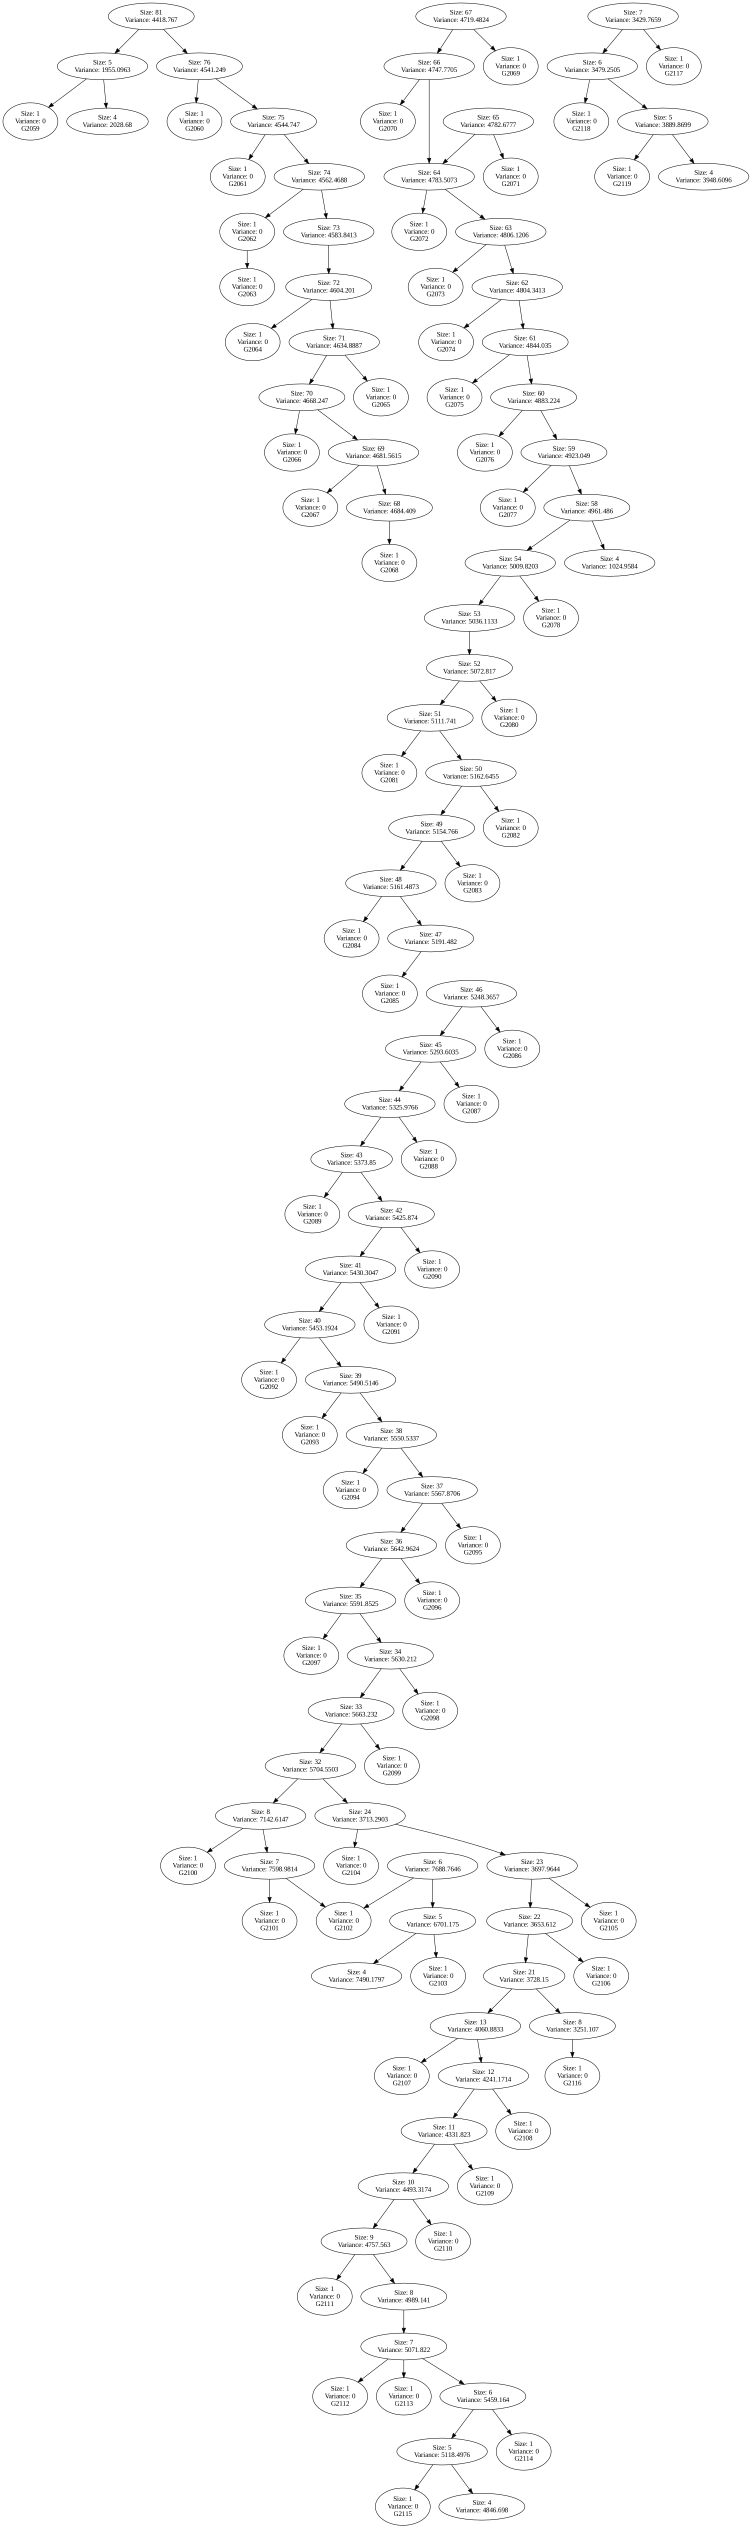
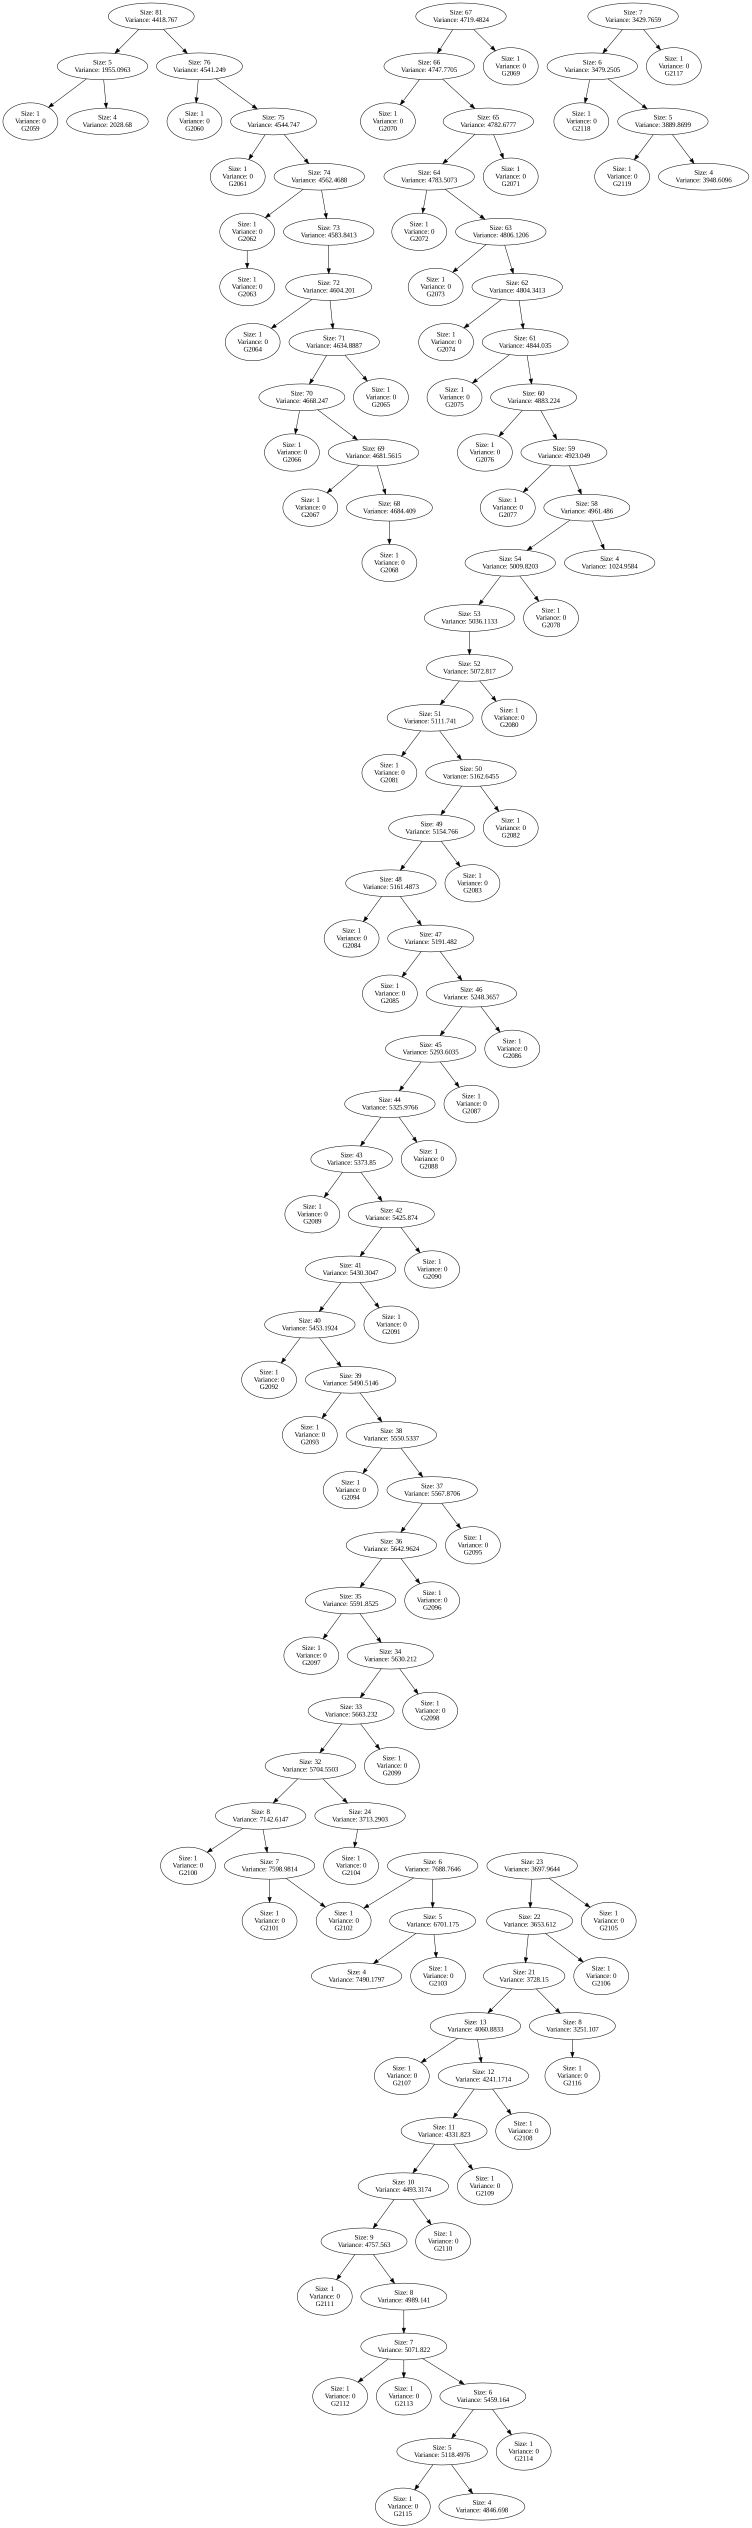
  digraph {
    L=50
    fontname="Liberation Serif"
    node [fontname="Liberation Serif"]
    edge [fontname="Liberation Serif"]
    "Size: 81\nVariance: 4418.767"
    "Size: 5\nVariance: 1955.0963"
    "Size: 76\nVariance: 4541.249"
    "Size: 1\nVariance: 0\nG2059"
    "Size: 4\nVariance: 2028.68"
    "Size: 1\nVariance: 0\nG2060"
    "Size: 75\nVariance: 4544.747"
    "Size: 1\nVariance: 0\nG2061"
    "Size: 74\nVariance: 4562.4688"
    "Size: 1\nVariance: 0\nG2062"
    "Size: 73\nVariance: 4583.8413"
    "Size: 1\nVariance: 0\nG2063"
    "Size: 72\nVariance: 4604.201"
    "Size: 1\nVariance: 0\nG2064"
    "Size: 71\nVariance: 4634.8887"
    "Size: 70\nVariance: 4668.247"
    "Size: 1\nVariance: 0\nG2065"
    "Size: 1\nVariance: 0\nG2066"
    "Size: 69\nVariance: 4681.5615"
    "Size: 1\nVariance: 0\nG2067"
    "Size: 68\nVariance: 4684.409"
    "Size: 1\nVariance: 0\nG2068"
    "Size: 67\nVariance: 4719.4824"
    "Size: 66\nVariance: 4747.7705"
    "Size: 1\nVariance: 0\nG2069"
    "Size: 1\nVariance: 0\nG2070"
    "Size: 65\nVariance: 4782.6777"
    "Size: 64\nVariance: 4783.5073"
    "Size: 1\nVariance: 0\nG2071"
    "Size: 1\nVariance: 0\nG2072"
    "Size: 63\nVariance: 4806.1206"
    "Size: 1\nVariance: 0\nG2073"
    "Size: 62\nVariance: 4804.3413"
    "Size: 1\nVariance: 0\nG2074"
    "Size: 61\nVariance: 4844.035"
    "Size: 1\nVariance: 0\nG2075"
    "Size: 60\nVariance: 4883.224"
    "Size: 1\nVariance: 0\nG2076"
    "Size: 59\nVariance: 4923.049"
    "Size: 1\nVariance: 0\nG2077"
    "Size: 58\nVariance: 4961.486"
    "Size: 54\nVariance: 5009.8203"
    "Size: 4\nVariance: 1024.9584"
    "Size: 53\nVariance: 5036.1133"
    "Size: 1\nVariance: 0\nG2078"
    "Size: 52\nVariance: 5072.817"
    "Size: 51\nVariance: 5111.741"
    "Size: 1\nVariance: 0\nG2080"
    "Size: 1\nVariance: 0\nG2081"
    "Size: 50\nVariance: 5162.6455"
    "Size: 49\nVariance: 5154.766"
    "Size: 1\nVariance: 0\nG2082"
    "Size: 48\nVariance: 5161.4873"
    "Size: 1\nVariance: 0\nG2083"
    "Size: 1\nVariance: 0\nG2084"
    "Size: 47\nVariance: 5191.482"
    "Size: 1\nVariance: 0\nG2085"
    "Size: 46\nVariance: 5248.3657"
    "Size: 45\nVariance: 5293.6035"
    "Size: 1\nVariance: 0\nG2086"
    "Size: 44\nVariance: 5325.9766"
    "Size: 1\nVariance: 0\nG2087"
    "Size: 43\nVariance: 5373.85"
    "Size: 1\nVariance: 0\nG2088"
    "Size: 1\nVariance: 0\nG2089"
    "Size: 42\nVariance: 5425.874"
    "Size: 41\nVariance: 5430.3047"
    "Size: 1\nVariance: 0\nG2090"
    "Size: 40\nVariance: 5453.1924"
    "Size: 1\nVariance: 0\nG2091"
    "Size: 1\nVariance: 0\nG2092"
    "Size: 39\nVariance: 5490.5146"
    "Size: 1\nVariance: 0\nG2093"
    "Size: 38\nVariance: 5550.5337"
    "Size: 1\nVariance: 0\nG2094"
    "Size: 37\nVariance: 5567.8706"
    "Size: 36\nVariance: 5642.9624"
    "Size: 1\nVariance: 0\nG2095"
    "Size: 35\nVariance: 5591.8525"
    "Size: 1\nVariance: 0\nG2096"
    "Size: 1\nVariance: 0\nG2097"
    "Size: 34\nVariance: 5630.212"
    "Size: 33\nVariance: 5663.232"
    "Size: 1\nVariance: 0\nG2098"
    "Size: 32\nVariance: 5704.5503"
    "Size: 1\nVariance: 0\nG2099"
    "Size: 8\nVariance: 7142.6147"
    "Size: 24\nVariance: 3713.2903"
    "Size: 7\nVariance: 7598.9814"
    "Size: 1\nVariance: 0\nG2100"
    "Size: 23\nVariance: 3697.9644"
    "Size: 1\nVariance: 0\nG2104"
    "Size: 1\nVariance: 0\nG2101"
    "Size: 1\nVariance: 0\nG2102"
    "Size: 1\nVariance: 0\nG2105"
    "Size: 22\nVariance: 3653.612"
    "Size: 6\nVariance: 7688.7646"
    "Size: 5\nVariance: 6701.175"
    "Size: 4\nVariance: 7490.1797"
    "Size: 1\nVariance: 0\nG2103"
    "Size: 21\nVariance: 3728.15"
    "Size: 1\nVariance: 0\nG2106"
    "Size: 13\nVariance: 4060.8833"
    "Size: 8\nVariance: 3251.107"
    "Size: 12\nVariance: 4241.1714"
    "Size: 1\nVariance: 0\nG2107"
    "Size: 1\nVariance: 0\nG2116"
    "Size: 11\nVariance: 4331.823"
    "Size: 1\nVariance: 0\nG2108"
    "Size: 7\nVariance: 3429.7659"
    "Size: 6\nVariance: 3479.2505"
    "Size: 1\nVariance: 0\nG2117"
    "Size: 10\nVariance: 4493.3174"
    "Size: 1\nVariance: 0\nG2109"
    "Size: 9\nVariance: 4757.563"
    "Size: 1\nVariance: 0\nG2110"
    "Size: 1\nVariance: 0\nG2111"
    "Size: 8\nVariance: 4989.141"
    "Size: 7\nVariance: 5071.822"
    "Size: 1\nVariance: 0\nG2112"
    "Size: 1\nVariance: 0\nG2113"
    "Size: 6\nVariance: 5459.164"
    "Size: 5\nVariance: 5118.4976"
    "Size: 1\nVariance: 0\nG2114"
    "Size: 1\nVariance: 0\nG2115"
    "Size: 4\nVariance: 4846.698"
    "Size: 1\nVariance: 0\nG2118"
    "Size: 5\nVariance: 3889.8699"
    "Size: 1\nVariance: 0\nG2119"
    "Size: 4\nVariance: 3948.6096"
    "Size: 81\nVariance: 4418.767" -> "Size: 5\nVariance: 1955.0963"
    "Size: 81\nVariance: 4418.767" -> "Size: 76\nVariance: 4541.249"
    "Size: 5\nVariance: 1955.0963" -> "Size: 1\nVariance: 0\nG2059"
    "Size: 5\nVariance: 1955.0963" -> "Size: 4\nVariance: 2028.68"
    "Size: 76\nVariance: 4541.249" -> "Size: 1\nVariance: 0\nG2060"
    "Size: 76\nVariance: 4541.249" -> "Size: 75\nVariance: 4544.747"
    "Size: 75\nVariance: 4544.747" -> "Size: 1\nVariance: 0\nG2061"
    "Size: 75\nVariance: 4544.747" -> "Size: 74\nVariance: 4562.4688"
    "Size: 74\nVariance: 4562.4688" -> "Size: 1\nVariance: 0\nG2062"
    "Size: 74\nVariance: 4562.4688" -> "Size: 73\nVariance: 4583.8413"
    "Size: 1\nVariance: 0\nG2062" -> "Size: 1\nVariance: 0\nG2063"
    "Size: 73\nVariance: 4583.8413" -> "Size: 72\nVariance: 4604.201"
    "Size: 72\nVariance: 4604.201" -> "Size: 1\nVariance: 0\nG2064"
    "Size: 72\nVariance: 4604.201" -> "Size: 71\nVariance: 4634.8887"
    "Size: 71\nVariance: 4634.8887" -> "Size: 70\nVariance: 4668.247"
    "Size: 71\nVariance: 4634.8887" -> "Size: 1\nVariance: 0\nG2065"
    "Size: 70\nVariance: 4668.247" -> "Size: 1\nVariance: 0\nG2066"
    "Size: 70\nVariance: 4668.247" -> "Size: 69\nVariance: 4681.5615"
    "Size: 69\nVariance: 4681.5615" -> "Size: 1\nVariance: 0\nG2067"
    "Size: 69\nVariance: 4681.5615" -> "Size: 68\nVariance: 4684.409"
    "Size: 68\nVariance: 4684.409" -> "Size: 1\nVariance: 0\nG2068"
    "Size: 67\nVariance: 4719.4824" -> "Size: 66\nVariance: 4747.7705"
    "Size: 67\nVariance: 4719.4824" -> "Size: 1\nVariance: 0\nG2069"
    "Size: 66\nVariance: 4747.7705" -> "Size: 1\nVariance: 0\nG2070"
-   "Size: 66\nVariance: 4747.7705" -> "Size: 64\nVariance: 4783.5073"
+   "Size: 66\nVariance: 4747.7705" -> "Size: 65\nVariance: 4782.6777"
    "Size: 65\nVariance: 4782.6777" -> "Size: 64\nVariance: 4783.5073"
    "Size: 65\nVariance: 4782.6777" -> "Size: 1\nVariance: 0\nG2071"
    "Size: 64\nVariance: 4783.5073" -> "Size: 1\nVariance: 0\nG2072"
    "Size: 64\nVariance: 4783.5073" -> "Size: 63\nVariance: 4806.1206"
    "Size: 63\nVariance: 4806.1206" -> "Size: 1\nVariance: 0\nG2073"
    "Size: 63\nVariance: 4806.1206" -> "Size: 62\nVariance: 4804.3413"
    "Size: 62\nVariance: 4804.3413" -> "Size: 1\nVariance: 0\nG2074"
    "Size: 62\nVariance: 4804.3413" -> "Size: 61\nVariance: 4844.035"
    "Size: 61\nVariance: 4844.035" -> "Size: 1\nVariance: 0\nG2075"
    "Size: 61\nVariance: 4844.035" -> "Size: 60\nVariance: 4883.224"
    "Size: 60\nVariance: 4883.224" -> "Size: 1\nVariance: 0\nG2076"
    "Size: 60\nVariance: 4883.224" -> "Size: 59\nVariance: 4923.049"
    "Size: 59\nVariance: 4923.049" -> "Size: 1\nVariance: 0\nG2077"
    "Size: 59\nVariance: 4923.049" -> "Size: 58\nVariance: 4961.486"
    "Size: 58\nVariance: 4961.486" -> "Size: 54\nVariance: 5009.8203"
    "Size: 58\nVariance: 4961.486" -> "Size: 4\nVariance: 1024.9584"
    "Size: 54\nVariance: 5009.8203" -> "Size: 53\nVariance: 5036.1133"
    "Size: 54\nVariance: 5009.8203" -> "Size: 1\nVariance: 0\nG2078"
    "Size: 53\nVariance: 5036.1133" -> "Size: 52\nVariance: 5072.817"
    "Size: 52\nVariance: 5072.817" -> "Size: 51\nVariance: 5111.741"
    "Size: 52\nVariance: 5072.817" -> "Size: 1\nVariance: 0\nG2080"
    "Size: 51\nVariance: 5111.741" -> "Size: 1\nVariance: 0\nG2081"
    "Size: 51\nVariance: 5111.741" -> "Size: 50\nVariance: 5162.6455"
    "Size: 50\nVariance: 5162.6455" -> "Size: 49\nVariance: 5154.766"
    "Size: 50\nVariance: 5162.6455" -> "Size: 1\nVariance: 0\nG2082"
    "Size: 49\nVariance: 5154.766" -> "Size: 48\nVariance: 5161.4873"
    "Size: 49\nVariance: 5154.766" -> "Size: 1\nVariance: 0\nG2083"
    "Size: 48\nVariance: 5161.4873" -> "Size: 1\nVariance: 0\nG2084"
    "Size: 48\nVariance: 5161.4873" -> "Size: 47\nVariance: 5191.482"
    "Size: 47\nVariance: 5191.482" -> "Size: 1\nVariance: 0\nG2085"
+   "Size: 47\nVariance: 5191.482" -> "Size: 46\nVariance: 5248.3657"
    "Size: 46\nVariance: 5248.3657" -> "Size: 45\nVariance: 5293.6035"
    "Size: 46\nVariance: 5248.3657" -> "Size: 1\nVariance: 0\nG2086"
    "Size: 45\nVariance: 5293.6035" -> "Size: 44\nVariance: 5325.9766"
    "Size: 45\nVariance: 5293.6035" -> "Size: 1\nVariance: 0\nG2087"
    "Size: 44\nVariance: 5325.9766" -> "Size: 43\nVariance: 5373.85"
    "Size: 44\nVariance: 5325.9766" -> "Size: 1\nVariance: 0\nG2088"
    "Size: 43\nVariance: 5373.85" -> "Size: 1\nVariance: 0\nG2089"
    "Size: 43\nVariance: 5373.85" -> "Size: 42\nVariance: 5425.874"
    "Size: 42\nVariance: 5425.874" -> "Size: 41\nVariance: 5430.3047"
    "Size: 42\nVariance: 5425.874" -> "Size: 1\nVariance: 0\nG2090"
    "Size: 41\nVariance: 5430.3047" -> "Size: 40\nVariance: 5453.1924"
    "Size: 41\nVariance: 5430.3047" -> "Size: 1\nVariance: 0\nG2091"
    "Size: 40\nVariance: 5453.1924" -> "Size: 1\nVariance: 0\nG2092"
    "Size: 40\nVariance: 5453.1924" -> "Size: 39\nVariance: 5490.5146"
    "Size: 39\nVariance: 5490.5146" -> "Size: 1\nVariance: 0\nG2093"
    "Size: 39\nVariance: 5490.5146" -> "Size: 38\nVariance: 5550.5337"
    "Size: 38\nVariance: 5550.5337" -> "Size: 1\nVariance: 0\nG2094"
    "Size: 38\nVariance: 5550.5337" -> "Size: 37\nVariance: 5567.8706"
    "Size: 37\nVariance: 5567.8706" -> "Size: 36\nVariance: 5642.9624"
    "Size: 37\nVariance: 5567.8706" -> "Size: 1\nVariance: 0\nG2095"
    "Size: 36\nVariance: 5642.9624" -> "Size: 35\nVariance: 5591.8525"
    "Size: 36\nVariance: 5642.9624" -> "Size: 1\nVariance: 0\nG2096"
    "Size: 35\nVariance: 5591.8525" -> "Size: 1\nVariance: 0\nG2097"
    "Size: 35\nVariance: 5591.8525" -> "Size: 34\nVariance: 5630.212"
    "Size: 34\nVariance: 5630.212" -> "Size: 33\nVariance: 5663.232"
    "Size: 34\nVariance: 5630.212" -> "Size: 1\nVariance: 0\nG2098"
    "Size: 33\nVariance: 5663.232" -> "Size: 32\nVariance: 5704.5503"
    "Size: 33\nVariance: 5663.232" -> "Size: 1\nVariance: 0\nG2099"
    "Size: 32\nVariance: 5704.5503" -> "Size: 8\nVariance: 7142.6147"
    "Size: 32\nVariance: 5704.5503" -> "Size: 24\nVariance: 3713.2903"
    "Size: 8\nVariance: 7142.6147" -> "Size: 7\nVariance: 7598.9814"
    "Size: 8\nVariance: 7142.6147" -> "Size: 1\nVariance: 0\nG2100"
-   "Size: 24\nVariance: 3713.2903" -> "Size: 23\nVariance: 3697.9644"
    "Size: 24\nVariance: 3713.2903" -> "Size: 1\nVariance: 0\nG2104"
    "Size: 7\nVariance: 7598.9814" -> "Size: 1\nVariance: 0\nG2101"
    "Size: 7\nVariance: 7598.9814" -> "Size: 1\nVariance: 0\nG2102"
    "Size: 23\nVariance: 3697.9644" -> "Size: 1\nVariance: 0\nG2105"
    "Size: 23\nVariance: 3697.9644" -> "Size: 22\nVariance: 3653.612"
    "Size: 22\nVariance: 3653.612" -> "Size: 21\nVariance: 3728.15"
    "Size: 22\nVariance: 3653.612" -> "Size: 1\nVariance: 0\nG2106"
    "Size: 6\nVariance: 7688.7646" -> "Size: 1\nVariance: 0\nG2102"
    "Size: 6\nVariance: 7688.7646" -> "Size: 5\nVariance: 6701.175"
    "Size: 5\nVariance: 6701.175" -> "Size: 4\nVariance: 7490.1797"
    "Size: 5\nVariance: 6701.175" -> "Size: 1\nVariance: 0\nG2103"
    "Size: 21\nVariance: 3728.15" -> "Size: 13\nVariance: 4060.8833"
    "Size: 21\nVariance: 3728.15" -> "Size: 8\nVariance: 3251.107"
    "Size: 13\nVariance: 4060.8833" -> "Size: 12\nVariance: 4241.1714"
    "Size: 13\nVariance: 4060.8833" -> "Size: 1\nVariance: 0\nG2107"
    "Size: 8\nVariance: 3251.107" -> "Size: 1\nVariance: 0\nG2116"
    "Size: 12\nVariance: 4241.1714" -> "Size: 11\nVariance: 4331.823"
    "Size: 12\nVariance: 4241.1714" -> "Size: 1\nVariance: 0\nG2108"
    "Size: 11\nVariance: 4331.823" -> "Size: 10\nVariance: 4493.3174"
    "Size: 11\nVariance: 4331.823" -> "Size: 1\nVariance: 0\nG2109"
    "Size: 7\nVariance: 3429.7659" -> "Size: 6\nVariance: 3479.2505"
    "Size: 7\nVariance: 3429.7659" -> "Size: 1\nVariance: 0\nG2117"
    "Size: 6\nVariance: 3479.2505" -> "Size: 1\nVariance: 0\nG2118"
    "Size: 6\nVariance: 3479.2505" -> "Size: 5\nVariance: 3889.8699"
    "Size: 10\nVariance: 4493.3174" -> "Size: 9\nVariance: 4757.563"
    "Size: 10\nVariance: 4493.3174" -> "Size: 1\nVariance: 0\nG2110"
    "Size: 9\nVariance: 4757.563" -> "Size: 1\nVariance: 0\nG2111"
    "Size: 9\nVariance: 4757.563" -> "Size: 8\nVariance: 4989.141"
    "Size: 8\nVariance: 4989.141" -> "Size: 7\nVariance: 5071.822"
    "Size: 7\nVariance: 5071.822" -> "Size: 1\nVariance: 0\nG2112"
    "Size: 7\nVariance: 5071.822" -> "Size: 1\nVariance: 0\nG2113"
    "Size: 7\nVariance: 5071.822" -> "Size: 6\nVariance: 5459.164"
    "Size: 6\nVariance: 5459.164" -> "Size: 5\nVariance: 5118.4976"
    "Size: 6\nVariance: 5459.164" -> "Size: 1\nVariance: 0\nG2114"
    "Size: 5\nVariance: 5118.4976" -> "Size: 1\nVariance: 0\nG2115"
    "Size: 5\nVariance: 5118.4976" -> "Size: 4\nVariance: 4846.698"
    "Size: 5\nVariance: 3889.8699" -> "Size: 1\nVariance: 0\nG2119"
    "Size: 5\nVariance: 3889.8699" -> "Size: 4\nVariance: 3948.6096"
  }
